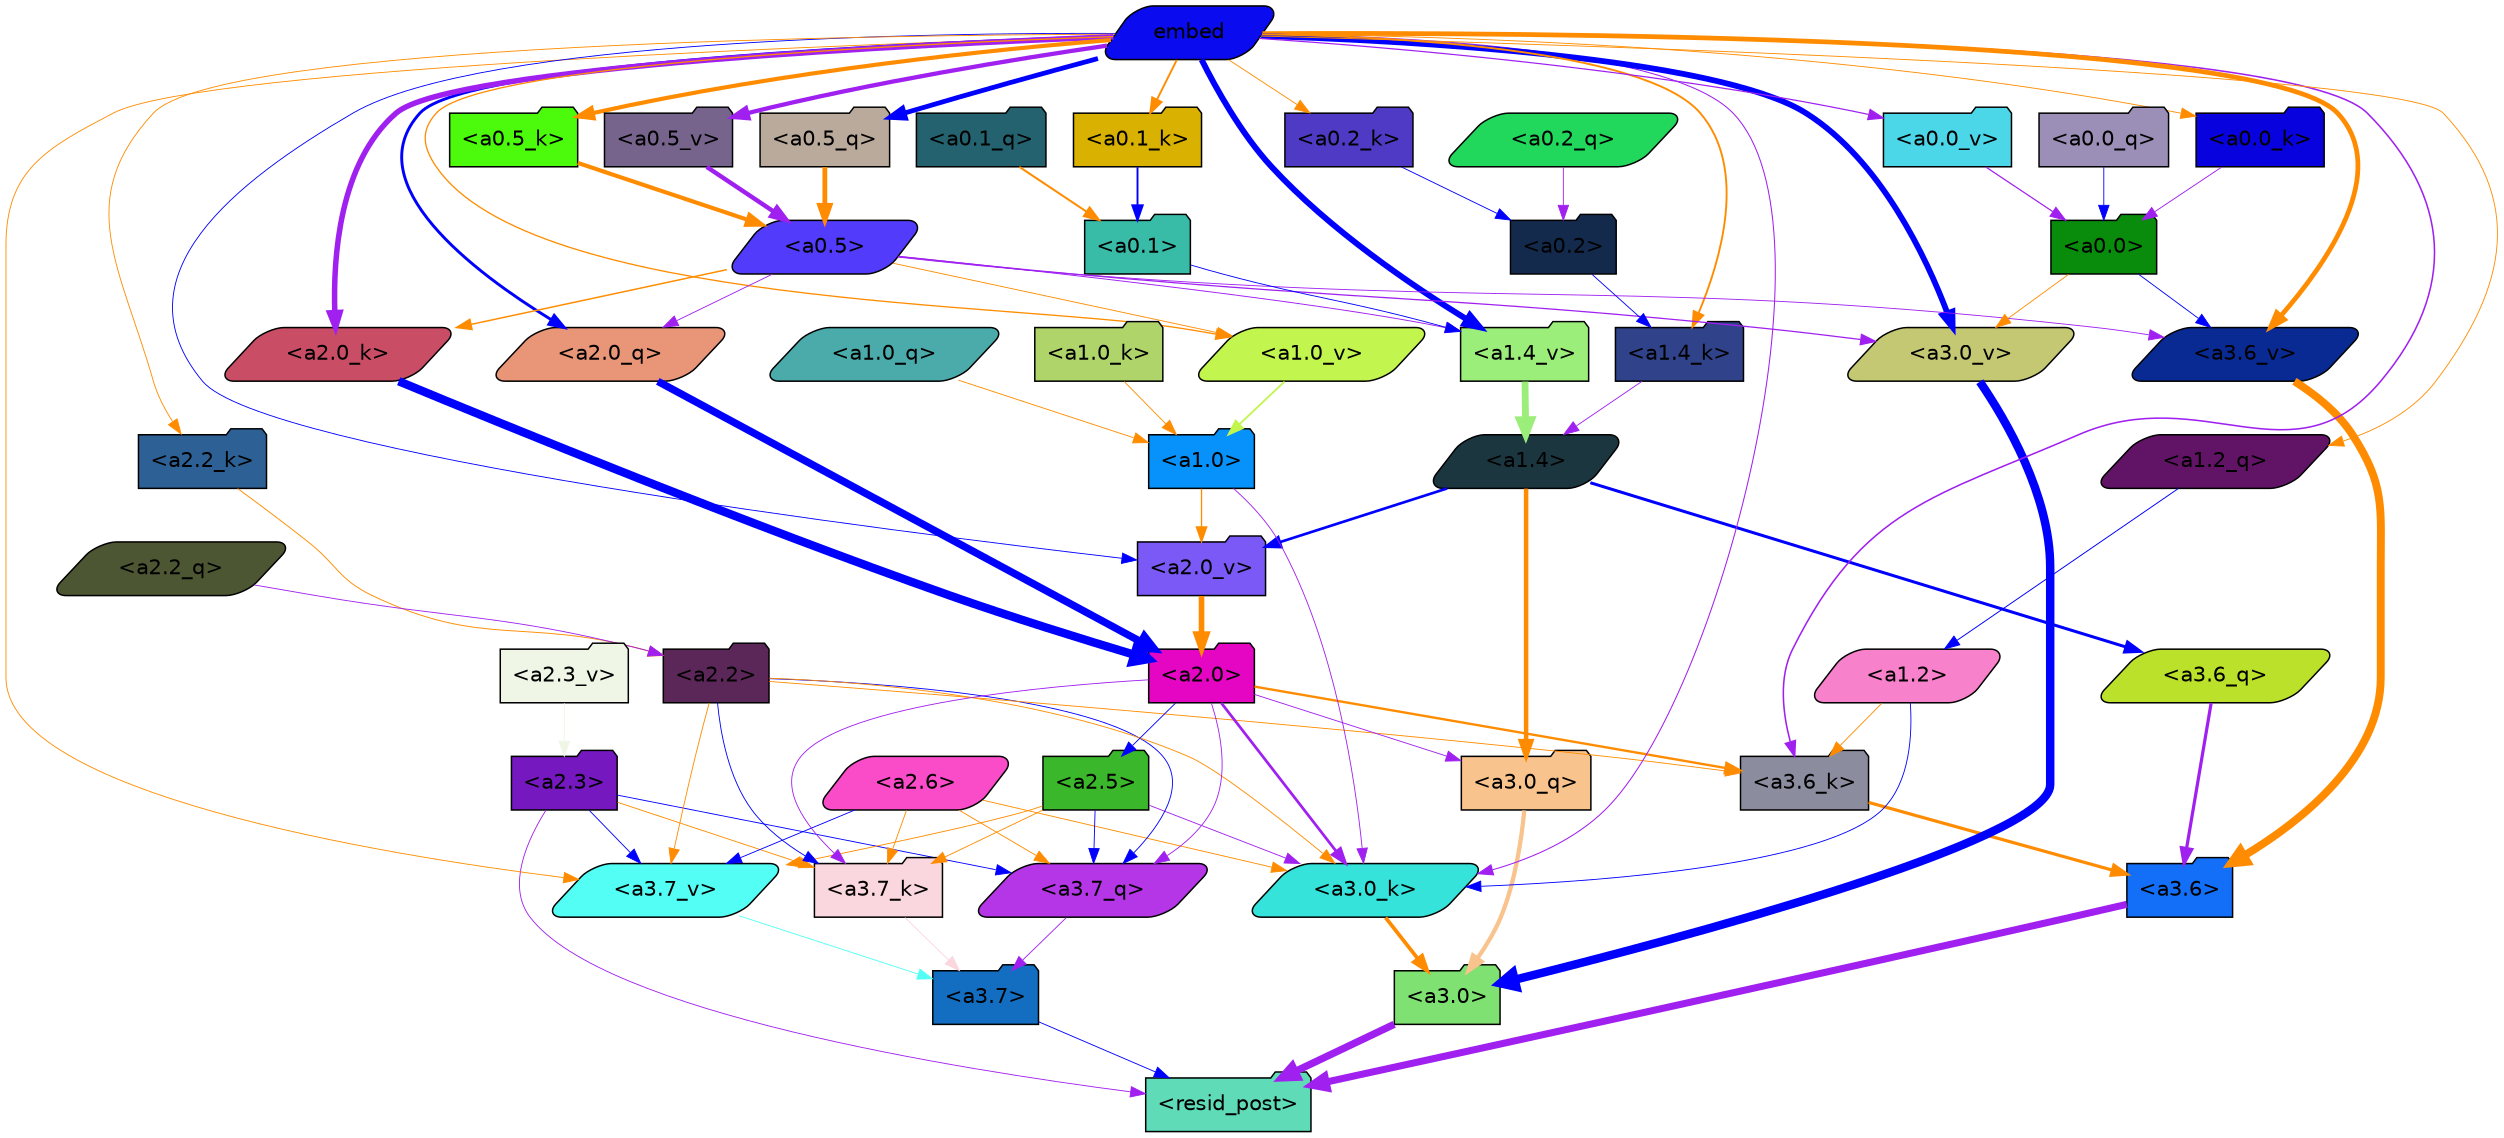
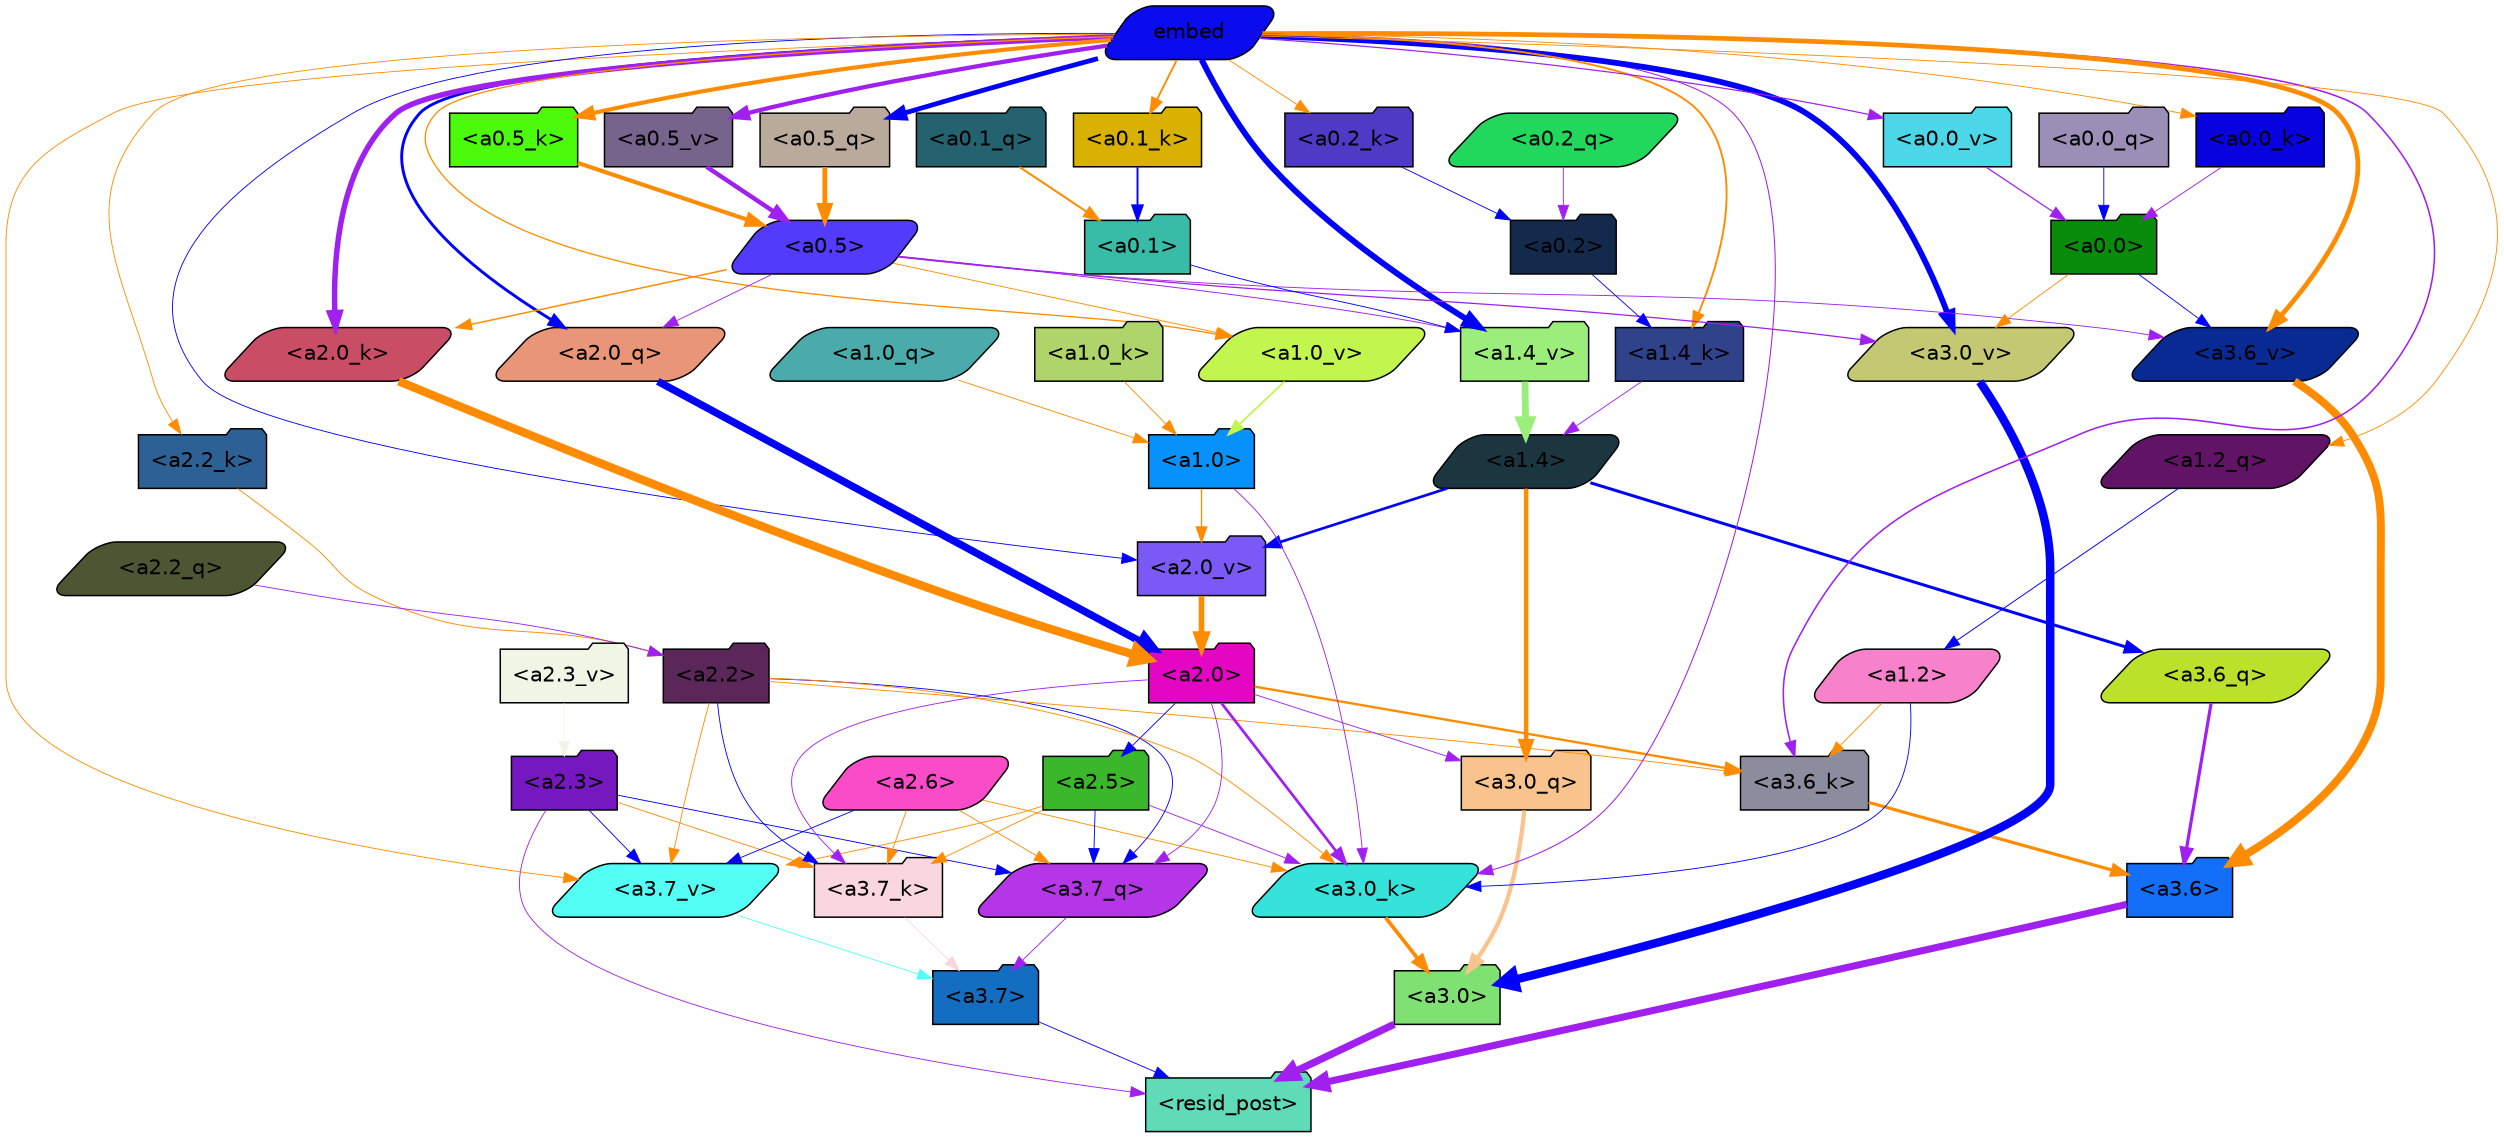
  strict digraph {
    splines=true
    node [color=black fontname=Helvetica shape=folder style="filled, rounded"]
    edge [color=darkorange penwidth=0.6]
    "<a3.7>" [fillcolor="#136ec2"]
    "<resid_post>" [fillcolor="#5fdcb7"]
    "<a3.6>" [fillcolor="#136ef8"]
    "<a3.0>" [fillcolor="#7ee171"]
    "<a2.3>" [fillcolor="#7518bf"]
    "<a3.7_q>" [fillcolor="#b436e6" shape=parallelogram]
    "<a3.7_k>" [fillcolor="#fad6de"]
    "<a3.7_v>" [fillcolor="#53fff4" shape=parallelogram]
    "<a3.6_q>" [fillcolor="#bbe12b" shape=parallelogram]
    "<a3.0_q>" [fillcolor="#f9c38e"]
    "<a3.6_k>" [fillcolor="#8c8c9f"]
    "<a3.0_k>" [fillcolor="#35e3da" shape=parallelogram]
    "<a3.6_v>" [fillcolor="#092a93" shape=parallelogram]
    "<a3.0_v>" [fillcolor="#c4c873" shape=parallelogram]
    "<a2.6>" [fillcolor="#fa4bc9" shape=parallelogram]
    "<a2.5>" [fillcolor="#3ab72a"]
    "<a2.2>" [fillcolor="#5b2758"]
    "<a2.0>" [fillcolor="#e406c2"]
    "<a1.4>" [fillcolor="#1c3640" shape=parallelogram]
    "<a2.0_v>" [fillcolor="#7a59f6"]
    "<a1.2>" [fillcolor="#f781cb" shape=parallelogram]
    embed [fillcolor="#0a0bef" shape=parallelogram]
    "<a2.0_q>" [fillcolor="#e89578" shape=parallelogram]
    "<a2.2_k>" [fillcolor="#2d6195"]
    "<a2.0_k>" [fillcolor="#c94d65" shape=parallelogram]
    "<a1.2_q>" [fillcolor="#611465" shape=parallelogram]
    "<a1.4_k>" [fillcolor="#304289"]
    "<a1.4_v>" [fillcolor="#9cee7b"]
    "<a1.0_v>" [fillcolor="#c2f54e" shape=parallelogram]
    "<a0.5_q>" [fillcolor="#baaa9c"]
    "<a0.5_k>" [fillcolor="#4cfa0b"]
    "<a0.2_k>" [fillcolor="#4e3ac5"]
    "<a0.1_k>" [fillcolor="#d9b100"]
    "<a0.0_k>" [fillcolor="#0803de"]
    "<a0.5_v>" [fillcolor="#76648d"]
    "<a0.0_v>" [fillcolor="#4cd7e9"]
    "<a1.0>" [fillcolor="#0792fb"]
    "<a0.5>" [fillcolor="#523bfb" shape=parallelogram]
    "<a0.2>" [fillcolor="#132a4d"]
    "<a0.1>" [fillcolor="#38bba7"]
    "<a0.0>" [fillcolor="#098c0b"]
    "<a2.2_q>" [fillcolor="#4d5632" shape=parallelogram]
    "<a2.3_v>" [fillcolor="#eff6e6"]
    "<a1.0_q>" [fillcolor="#4babab" shape=parallelogram]
    "<a1.0_k>" [fillcolor="#aed46a"]
    "<a0.2_q>" [fillcolor="#21d85c" shape=parallelogram]
    "<a0.1_q>" [fillcolor="#23626e"]
    "<a0.0_q>" [fillcolor="#9b8fb7"]
    "<a3.7>" -> "<resid_post>" [color=blue]
    "<a3.6>" -> "<resid_post>" [color=purple penwidth=4.751592040061951]
    "<a3.0>" -> "<resid_post>" [color=purple penwidth=4.904066681861877]
    "<a2.3>" -> "<resid_post>" [color=purple]
    "<a2.3>" -> "<a3.7_q>" [color=blue]
    "<a2.3>" -> "<a3.7_k>"
    "<a2.3>" -> "<a3.7_v>" [color=blue]
    "<a3.7_q>" -> "<a3.7>" [color=purple]
    "<a3.7_k>" -> "<a3.7>" [color="#fad6de"]
    "<a3.7_v>" -> "<a3.7>" [color="#53fff4"]
    "<a3.6_q>" -> "<a3.6>" [color=purple penwidth=2.160832464694977]
    "<a3.0_q>" -> "<a3.0>" [color="#f9c38e" penwidth=2.870753765106201]
    "<a3.6_k>" -> "<a3.6>" [penwidth=2.13908451795578]
    "<a3.0_k>" -> "<a3.0>" [penwidth=2.520303964614868]
    "<a3.6_v>" -> "<a3.6>" [penwidth=5.297133803367615]
    "<a3.0_v>" -> "<a3.0>" [color=blue penwidth=5.680712580680847]
    "<a2.6>" -> "<a3.7_q>"
    "<a2.6>" -> "<a3.7_k>"
    "<a2.6>" -> "<a3.7_v>" [color=blue]
    "<a2.6>" -> "<a3.0_k>"
    "<a2.5>" -> "<a3.7_q>" [color=blue]
    "<a2.5>" -> "<a3.7_k>"
    "<a2.5>" -> "<a3.7_v>"
    "<a2.5>" -> "<a3.0_k>" [color=purple]
    "<a2.2>" -> "<a3.7_q>" [color=blue]
    "<a2.2>" -> "<a3.7_k>" [color=blue]
    "<a2.2>" -> "<a3.7_v>"
    "<a2.2>" -> "<a3.6_k>"
    "<a2.2>" -> "<a3.0_k>"
    "<a2.0>" -> "<a3.7_q>" [color=purple]
    "<a2.0>" -> "<a3.7_k>" [color=purple]
    "<a2.0>" -> "<a3.0_q>" [color=purple]
    "<a2.0>" -> "<a3.6_k>" [penwidth=1.5897698998451233]
    "<a2.0>" -> "<a3.0_k>" [color=purple penwidth=1.8405593037605286]
    "<a2.0>" -> "<a2.5>" [color=blue]
    "<a1.4>" -> "<a3.6_q>" [color=blue penwidth=2.0260728895664215]
    "<a1.4>" -> "<a3.0_q>" [penwidth=3.0185627341270447]
    "<a1.4>" -> "<a2.0_v>" [color=blue penwidth=1.7970525026321411]
    "<a2.0_v>" -> "<a2.0>" [penwidth=3.781584322452545]
    "<a1.2>" -> "<a3.6_k>"
    "<a1.2>" -> "<a3.0_k>" [color=blue]
    embed -> "<a3.7_v>"
    embed -> "<a3.6_k>" [color=purple penwidth=1.046662151813507]
    embed -> "<a3.0_k>" [color=purple penwidth=0.6995279788970947]
    embed -> "<a3.6_v>" [penwidth=3.1840110421180725]
    embed -> "<a3.0_v>" [color=blue penwidth=3.9005755856633186]
    embed -> "<a2.0_v>" [color=blue]
    embed -> "<a2.0_q>" [color=blue penwidth=1.9669389724731445]
    embed -> "<a2.2_k>"
    embed -> "<a2.0_k>" [color=purple penwidth=3.6898754835128784]
    embed -> "<a1.2_q>"
    embed -> "<a1.4_k>" [penwidth=1.2758672684431076]
    embed -> "<a1.4_v>" [color=blue penwidth=3.992354243993759]
    embed -> "<a1.0_v>" [penwidth=0.8768336176872253]
    embed -> "<a0.5_q>" [color=blue penwidth=3.219070255756378]
    embed -> "<a0.5_k>" [penwidth=2.7730610966682434]
    embed -> "<a0.2_k>"
    embed -> "<a0.1_k>" [penwidth=1.2810890674591064]
    embed -> "<a0.0_k>"
    embed -> "<a0.5_v>" [color=purple penwidth=2.881743907928467]
    embed -> "<a0.0_v>" [color=purple penwidth=0.819606889039278]
    "<a2.0_q>" -> "<a2.0>" [color=blue penwidth=5.0040658712387085]
    "<a2.2_k>" -> "<a2.2>" [penwidth=0.6304321400821209]
-   "<a2.0_k>" -> "<a2.0>" [color=blue penwidth=5.6445024609565735]
+   "<a2.0_k>" -> "<a2.0>" [penwidth=5.6445024609565735]
    "<a1.2_q>" -> "<a1.2>" [color=blue penwidth=0.6481351256370544]
    "<a1.4_k>" -> "<a1.4>" [color=purple]
    "<a1.4_v>" -> "<a1.4>" [color="#9cee7b" penwidth=4.602061748504639]
    "<a1.0_v>" -> "<a1.0>" [color="#c2f54e" penwidth=1.227757602930069]
    "<a0.5_q>" -> "<a0.5>" [penwidth=3.219071626663208]
    "<a0.5_k>" -> "<a0.5>" [penwidth=2.7730584144592285]
    "<a0.2_k>" -> "<a0.2>" [color=blue]
    "<a0.1_k>" -> "<a0.1>" [color=blue penwidth=1.281095266342163]
    "<a0.0_k>" -> "<a0.0>" [color=purple]
    "<a0.5_v>" -> "<a0.5>" [color=purple penwidth=2.9687485098838806]
    "<a0.0_v>" -> "<a0.0>" [color=purple penwidth=0.8196042068302631]
    "<a1.0>" -> "<a3.0_k>" [color=purple]
    "<a1.0>" -> "<a2.0_v>" [penwidth=0.8836666345596313]
    "<a0.5>" -> "<a3.6_v>" [color=purple]
    "<a0.5>" -> "<a3.0_v>" [color=purple penwidth=0.8493617177009583]
    "<a0.5>" -> "<a2.0_q>" [color=purple]
    "<a0.5>" -> "<a2.0_k>" [penwidth=0.9942188858985901]
    "<a0.5>" -> "<a1.4_v>" [color=purple penwidth=0.6379710733890533]
    "<a0.5>" -> "<a1.0_v>"
    "<a0.2>" -> "<a1.4_k>" [color=blue]
    "<a0.1>" -> "<a1.4_v>" [color=blue]
    "<a0.0>" -> "<a3.6_v>" [color=blue]
    "<a0.0>" -> "<a3.0_v>"
    "<a2.2_q>" -> "<a2.2>" [color=purple]
    "<a2.3_v>" -> "<a2.3>" [color="#eff6e6"]
    "<a1.0_q>" -> "<a1.0>"
    "<a1.0_k>" -> "<a1.0>"
    "<a0.2_q>" -> "<a0.2>" [color=purple]
    "<a0.1_q>" -> "<a0.1>" [penwidth=1.3519257307052612]
    "<a0.0_q>" -> "<a0.0>" [color=blue]
  }
